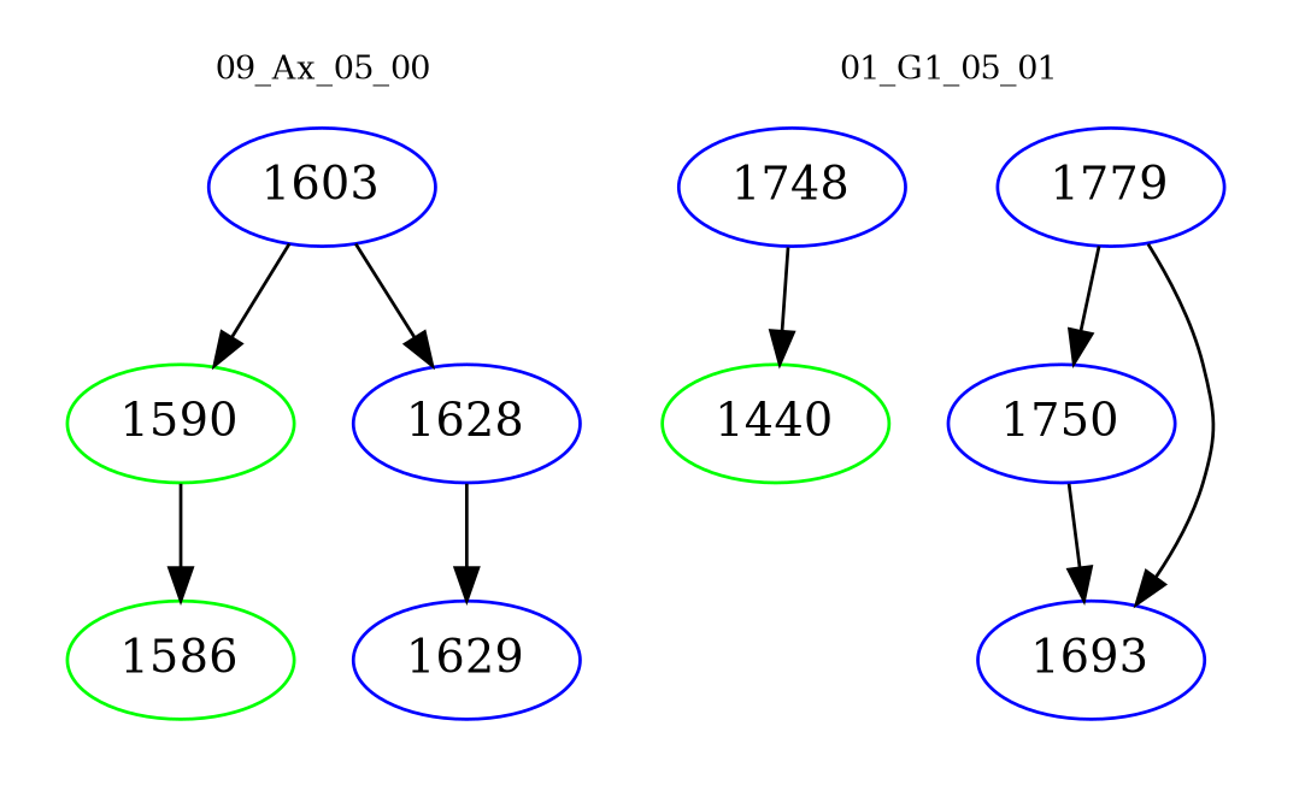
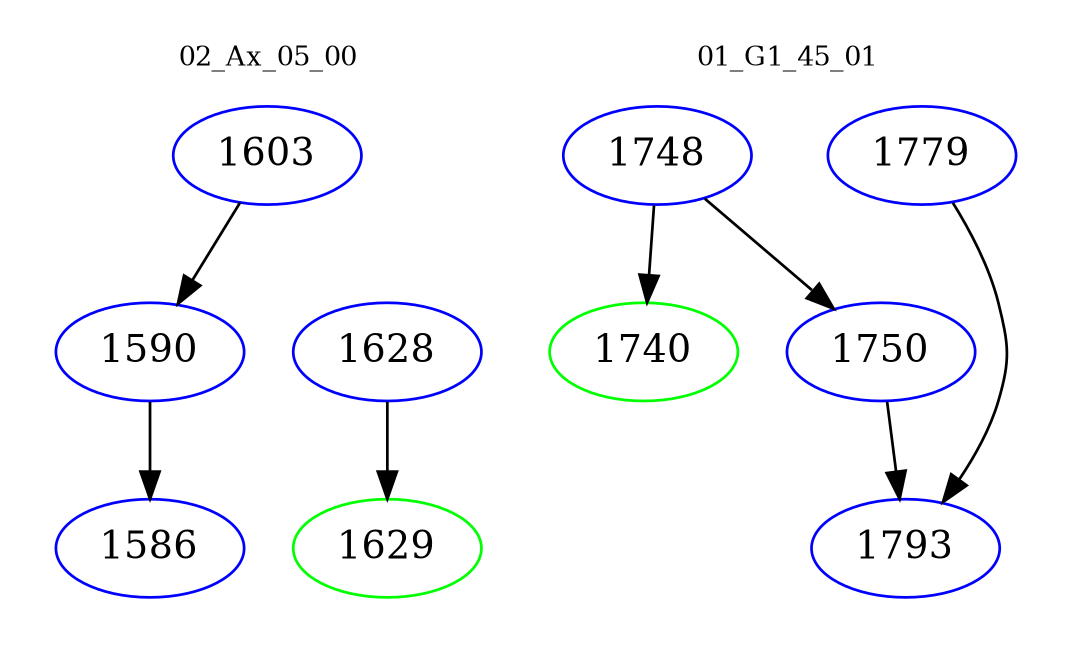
  digraph {
    node [color=blue]
    edge [color=black]
    n1 [label=1603]
-   n2 [color=green label=1590]
+   n2 [label=1590]
    n3 [label=1628]
-   n4 [color=green label=1586]
-   n5 [label=1629]
+   n4 [label=1586]
+   n5 [color=green label=1629]
    n6 [label=1779]
    n7 [label=1748]
    n8 [label=1750]
-   n9 [color=green label=1440]
-   n10 [label=1693]
+   n9 [color=green label=1740]
+   n10 [label=1793]
    subgraph cluster_1 {
      color=white
      fontsize=10
-     label="09_Ax_05_00"
+     label="02_Ax_05_00"
      n1
      n2
      n3
      n4
      n5
    }
    subgraph cluster_2 {
      color=white
      fontsize=10
-     label="01_G1_05_01"
+     label="01_G1_45_01"
      n6
      n7
      n8
      n9
      n10
    }
    n1 -> n2
-   n1 -> n3
    n2 -> n4
    n3 -> n5
-   n6 -> n8
+   n7 -> n8
    n6 -> n10
    n7 -> n9
    n8 -> n10
  }
